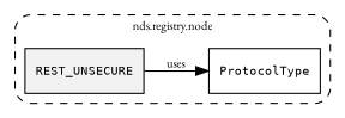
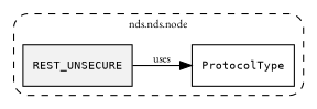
  digraph {
    fontsize=10
    rankdir=LR
    fontname="EB Garamond"
    node [fontsize=10 shape=box fontname="EB Garamond"]
    n1 [fillcolor="#0000000D" label=<<font face="monospace"><table align="center" border="0" cellspacing="0" cellpadding="0"><tr><td href="../../../content/packages/nds.registry.node.html#Constant-REST_UNSECURE" title="Constant defined in nds.registry.node">REST_UNSECURE</td></tr></table></font>> style=filled]
    n2 [label=<<font face="monospace"><table align="center" border="0" cellspacing="0" cellpadding="0"><tr><td href="../../../content/packages/nds.registry.node.html#Subtype-ProtocolType" title="Subtype defined in nds.registry.node">ProtocolType</td></tr></table></font>>]
    subgraph cluster_1 {
-     label="nds.registry.node"
+     label="nds.nds.node"
      style="dashed, rounded"
      n1
      n2
    }
    n1 -> n2 [fontsize=10 label=uses fontname="EB Garamond"]
  }
